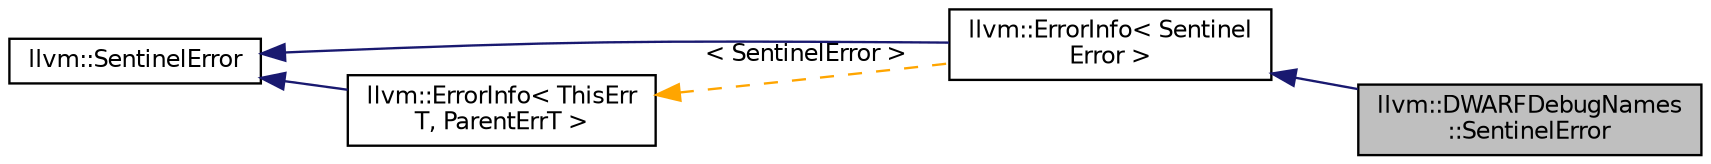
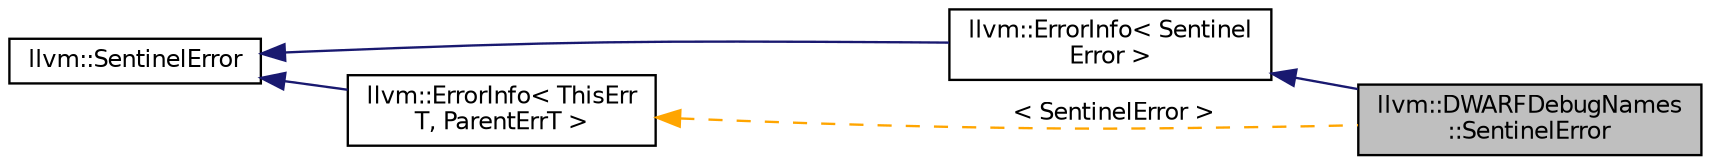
  digraph {
    rankdir=LR
    node [color=black fontname=Helvetica fontsize=10 shape=box]
    edge [color=midnightblue dir=back fontname=Helvetica fontsize=10 labelfontname=Helvetica labelfontsize=10 style=solid]
    n1 [fillcolor=grey75 fontcolor=black height=0.2 label="llvm::DWARFDebugNames\l::SentinelError" style=filled width=0.4]
    n2 [height=0.2 label="llvm::ErrorInfo\< Sentinel\lError \>" width=0.4]
    n3 [height=0.2 label="llvm::SentinelError" width=0.4]
    n4 [height=0.2 label="llvm::ErrorInfo\< ThisErr\lT, ParentErrT \>" width=0.4]
    n2 -> n1
    n3 -> n2
    n3 -> n4
-   n4 -> n2 [color=orange label=" \< SentinelError \>" style=dashed]
+   n4 -> n1 [color=orange label=" \< SentinelError \>" style=dashed]
  }
